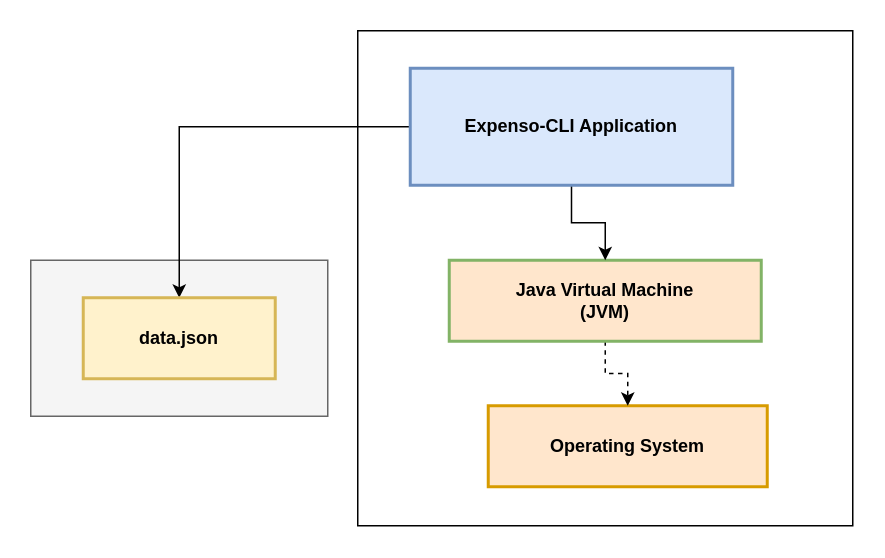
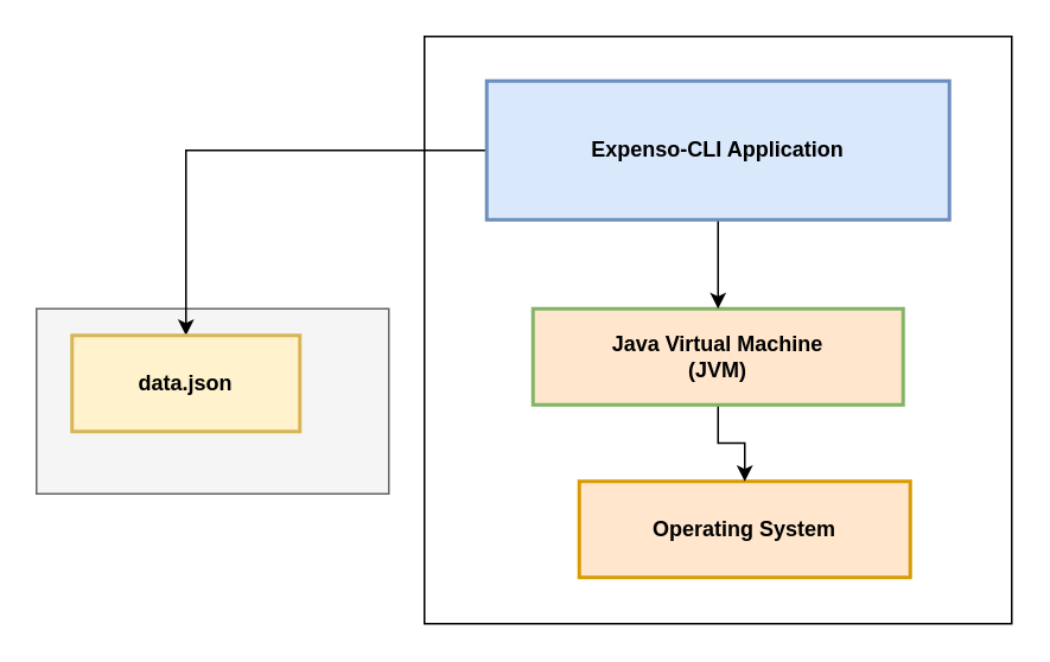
  <mxCell id="0" />
  <mxCell id="1" parent="0" />
  <mxCell id="2" value="File System" style="whiteSpace=wrap;strokeWidth=1;fillColor=#f5f5f5;fontColor=#333333;strokeColor=#666666;fontStyle=1" vertex="1" parent="1"><mxGeometry x="20" y="173" width="198" height="104" as="geometry" /></mxCell>
  <mxCell id="3" value="User Device" style="whiteSpace=wrap;strokeWidth=1;fontStyle=1" vertex="1" parent="1"><mxGeometry x="238" y="20" width="330" height="330" as="geometry" /></mxCell>
  <mxCell id="4" value="Operating System" style="whiteSpace=wrap;strokeWidth=2;fillColor=#ffe6cc;strokeColor=#d79b00;fontStyle=1" vertex="1" parent="1"><mxGeometry x="325" y="270" width="186" height="54" as="geometry" /></mxCell>
- <mxCell id="5" style="edgeStyle=orthogonalEdgeStyle;rounded=0;orthogonalLoop=1;jettySize=auto;html=1;exitX=0.5;exitY=1;exitDx=0;exitDy=0;entryX=0.5;entryY=0;entryDx=0;entryDy=0;fontStyle=1;dashed=1;" edge="1" parent="1" source="6" target="4"><mxGeometry relative="1" as="geometry" /></mxCell>
+ <mxCell id="5" style="edgeStyle=orthogonalEdgeStyle;rounded=0;orthogonalLoop=1;jettySize=auto;html=1;exitX=0.5;exitY=1;exitDx=0;exitDy=0;entryX=0.5;entryY=0;entryDx=0;entryDy=0;fontStyle=1" edge="1" parent="1" source="6" target="4"><mxGeometry relative="1" as="geometry" /></mxCell>
  <mxCell id="6" value="Java Virtual Machine&#10;(JVM)" style="whiteSpace=wrap;strokeWidth=2;fillColor=#ffe6cc;strokeColor=#82b366;fontStyle=1;" vertex="1" parent="1"><mxGeometry x="299" y="173" width="208" height="54" as="geometry" /></mxCell>
  <mxCell id="7" style="edgeStyle=orthogonalEdgeStyle;rounded=0;orthogonalLoop=1;jettySize=auto;html=1;exitX=0;exitY=0.5;exitDx=0;exitDy=0;fontStyle=1" edge="1" parent="1" source="9" target="10"><mxGeometry relative="1" as="geometry" /></mxCell>
  <mxCell id="8" style="edgeStyle=orthogonalEdgeStyle;rounded=0;orthogonalLoop=1;jettySize=auto;html=1;exitX=0.5;exitY=1;exitDx=0;exitDy=0;entryX=0.5;entryY=0;entryDx=0;entryDy=0;fontStyle=1" edge="1" parent="1" source="9" target="6"><mxGeometry relative="1" as="geometry" /></mxCell>
- <mxCell id="9" value="Expenso-CLI Application" style="whiteSpace=wrap;strokeWidth=2;fillColor=#dae8fc;strokeColor=#6c8ebf;fontStyle=1" vertex="1" parent="1"><mxGeometry x="273" y="45" width="215" height="78" as="geometry" /></mxCell>
- <mxCell id="10" value="data.json" style="whiteSpace=wrap;strokeWidth=2;fillColor=#fff2cc;strokeColor=#d6b656;fontStyle=1" vertex="1" parent="1"><mxGeometry x="55" y="198" width="128" height="54" as="geometry" /></mxCell>
+ <mxCell id="9" value="Expenso-CLI Application" style="whiteSpace=wrap;strokeWidth=2;fillColor=#dae8fc;strokeColor=#6c8ebf;fontStyle=1" vertex="1" parent="1"><mxGeometry x="273" y="45" width="260" height="78" as="geometry" /></mxCell>
+ <mxCell id="10" value="data.json" style="whiteSpace=wrap;strokeWidth=2;fillColor=#fff2cc;strokeColor=#d6b656;fontStyle=1" vertex="1" parent="1"><mxGeometry x="40" y="188" width="128" height="54" as="geometry" /></mxCell>
